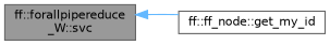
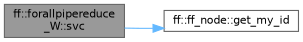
  digraph {
    rankdir=LR
    node [fontname=Helvetica fontsize=10 shape=box style=filled]
    n1 [color=gray40 fillcolor=grey60 fontcolor=black height=0.2 label="ff::forallpipereduce\l_W::svc" width=0.4]
    n2 [color=grey40 fillcolor=white height=0.2 label="ff::ff_node::get_my_id" width=0.4]
-   n2 -> n1 [color=steelblue1 fontname=Helvetica fontsize=10 labelfontname=Helvetica labelfontsize=10 style=solid]
+   n1 -> n2 [color=steelblue1 fontname=Helvetica fontsize=10 labelfontname=Helvetica labelfontsize=10 style=solid]
  }
